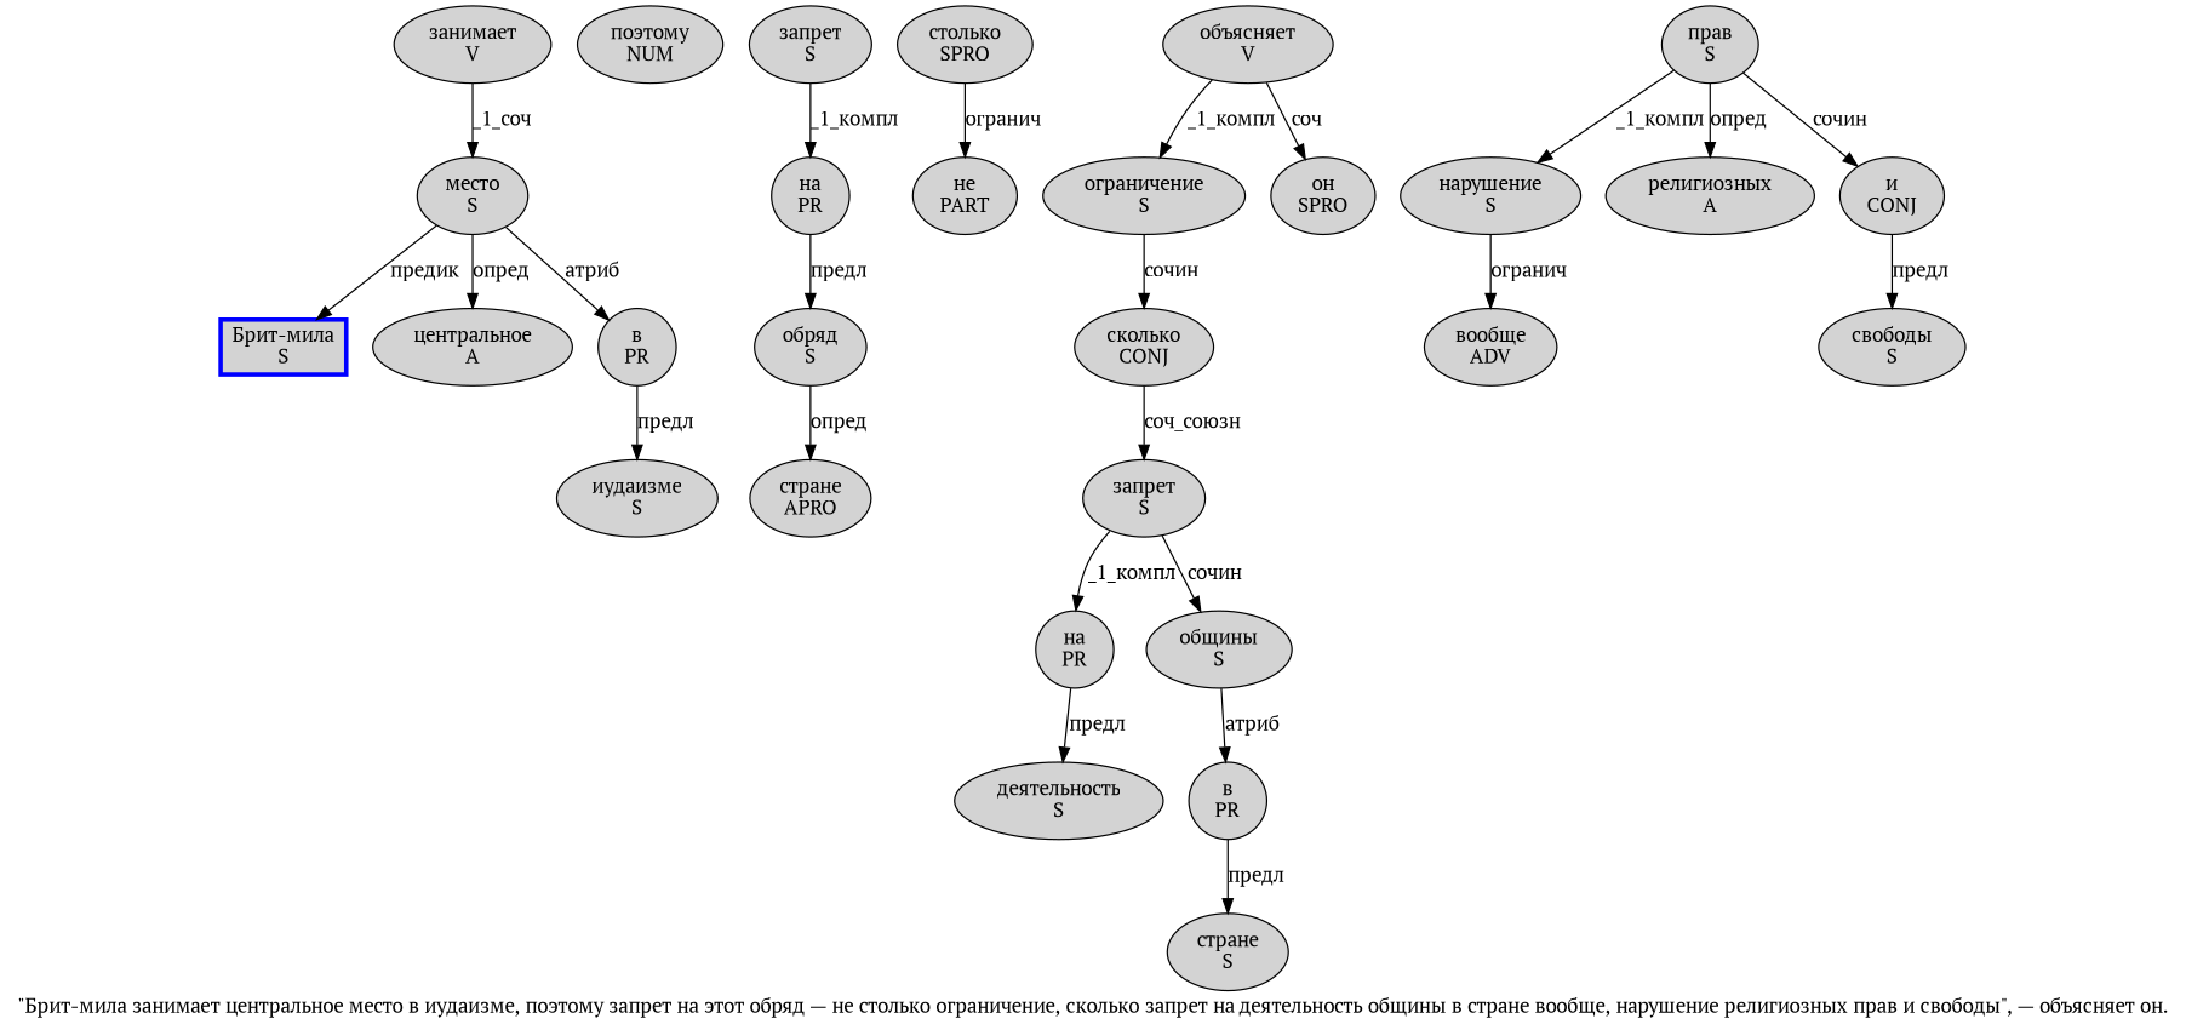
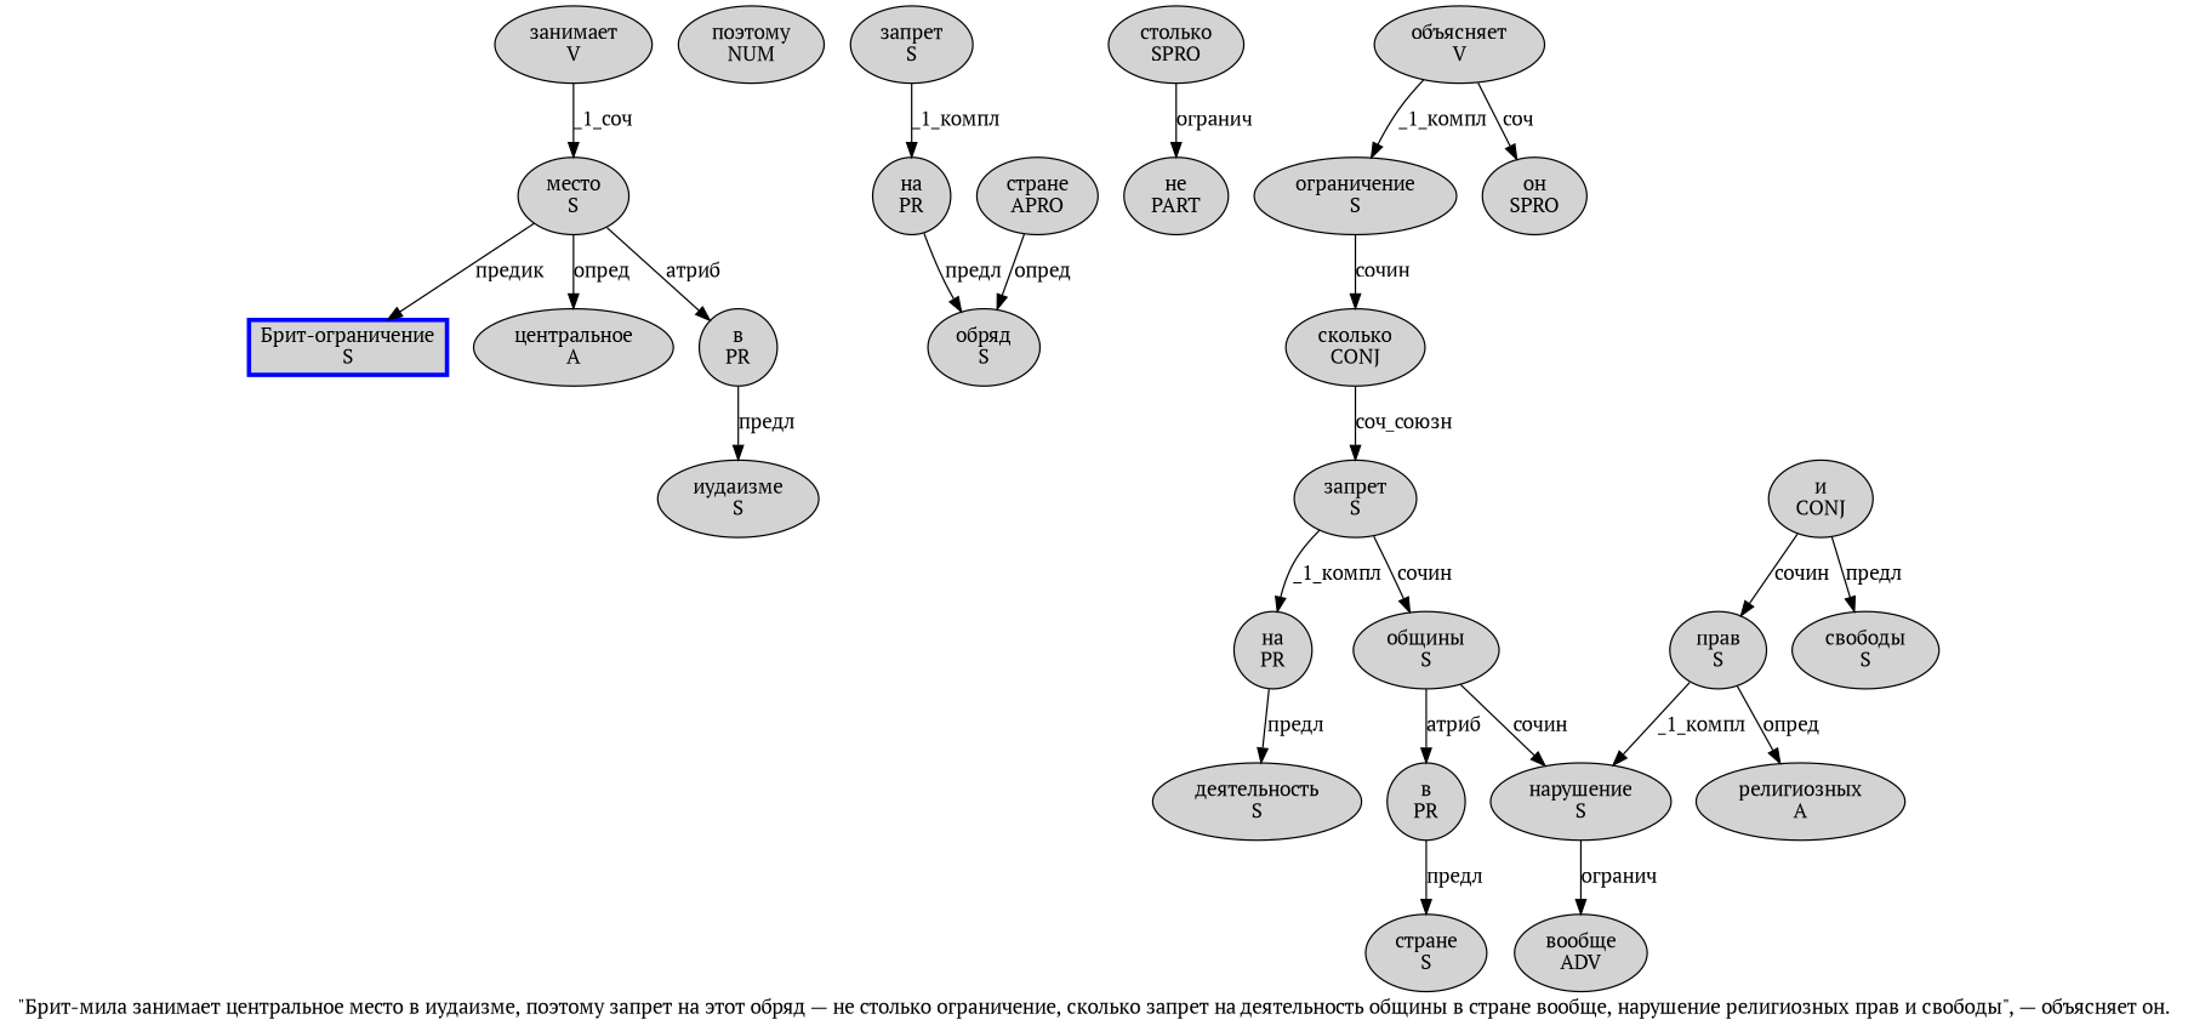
  digraph {
    fontname="PT Serif"
    label="\"Брит-мила занимает центральное место в иудаизме, поэтому запрет на этот обряд — не столько ограничение, сколько запрет на деятельность общины в стране вообще, нарушение религиозных прав и свободы\", — объясняет он."
    node [fillcolor=lightgray fontname="PT Serif" penwidth=1 shape=ellipse style=filled]
    edge [fontname="PT Serif"]
-   n1 [color=blue label="Брит-мила\nS" penwidth=3 shape=box]
+   n1 [color=blue label="Брит-ограничение\nS" penwidth=3 shape=box]
    n2 [label="занимает\nV"]
    n3 [label="место\nS"]
    n4 [label="центральное\nA"]
    n5 [label="в\nPR"]
    n6 [label="иудаизме\nS"]
    n7 [label="поэтому\nNUM"]
    n8 [label="запрет\nS"]
    n9 [label="на\nPR"]
    n10 [label="обряд\nS"]
    n11 [label="стране\nAPRO"]
    n12 [label="не\nPART"]
    n13 [label="столько\nSPRO"]
    n14 [label="ограничение\nS"]
    n15 [label="сколько\nCONJ"]
    n16 [label="запрет\nS"]
    n17 [label="на\nPR"]
    n18 [label="общины\nS"]
    n19 [label="деятельность\nS"]
    n20 [label="в\nPR"]
    n21 [label="нарушение\nS"]
    n22 [label="стране\nS"]
    n23 [label="вообще\nADV"]
    n24 [label="прав\nS"]
    n25 [label="религиозных\nA"]
    n26 [label="и\nCONJ"]
    n27 [label="свободы\nS"]
    n28 [label="объясняет\nV"]
    n29 [label="он\nSPRO"]
    n2 -> n3 [label="_1_соч"]
    n3 -> n1 [label="предик"]
    n3 -> n4 [label="опред"]
    n3 -> n5 [label="атриб"]
    n5 -> n6 [label="предл"]
    n8 -> n9 [label="_1_компл"]
    n9 -> n10 [label="предл"]
-   n10 -> n11 [label="опред"]
+   n11 -> n10 [label="опред"]
    n13 -> n12 [label="огранич"]
    n14 -> n15 [label="сочин"]
    n15 -> n16 [label="соч_союзн"]
    n16 -> n17 [label="_1_компл"]
    n16 -> n18 [label="сочин"]
    n17 -> n19 [label="предл"]
    n18 -> n20 [label="атриб"]
+   n18 -> n21 [label="сочин"]
    n20 -> n22 [label="предл"]
    n21 -> n23 [label="огранич"]
    n24 -> n21 [label="_1_компл"]
    n24 -> n25 [label="опред"]
-   n24 -> n26 [label="сочин"]
+   n26 -> n24 [label="сочин"]
    n26 -> n27 [label="предл"]
    n28 -> n14 [label="_1_компл"]
    n28 -> n29 [label="соч"]
  }
